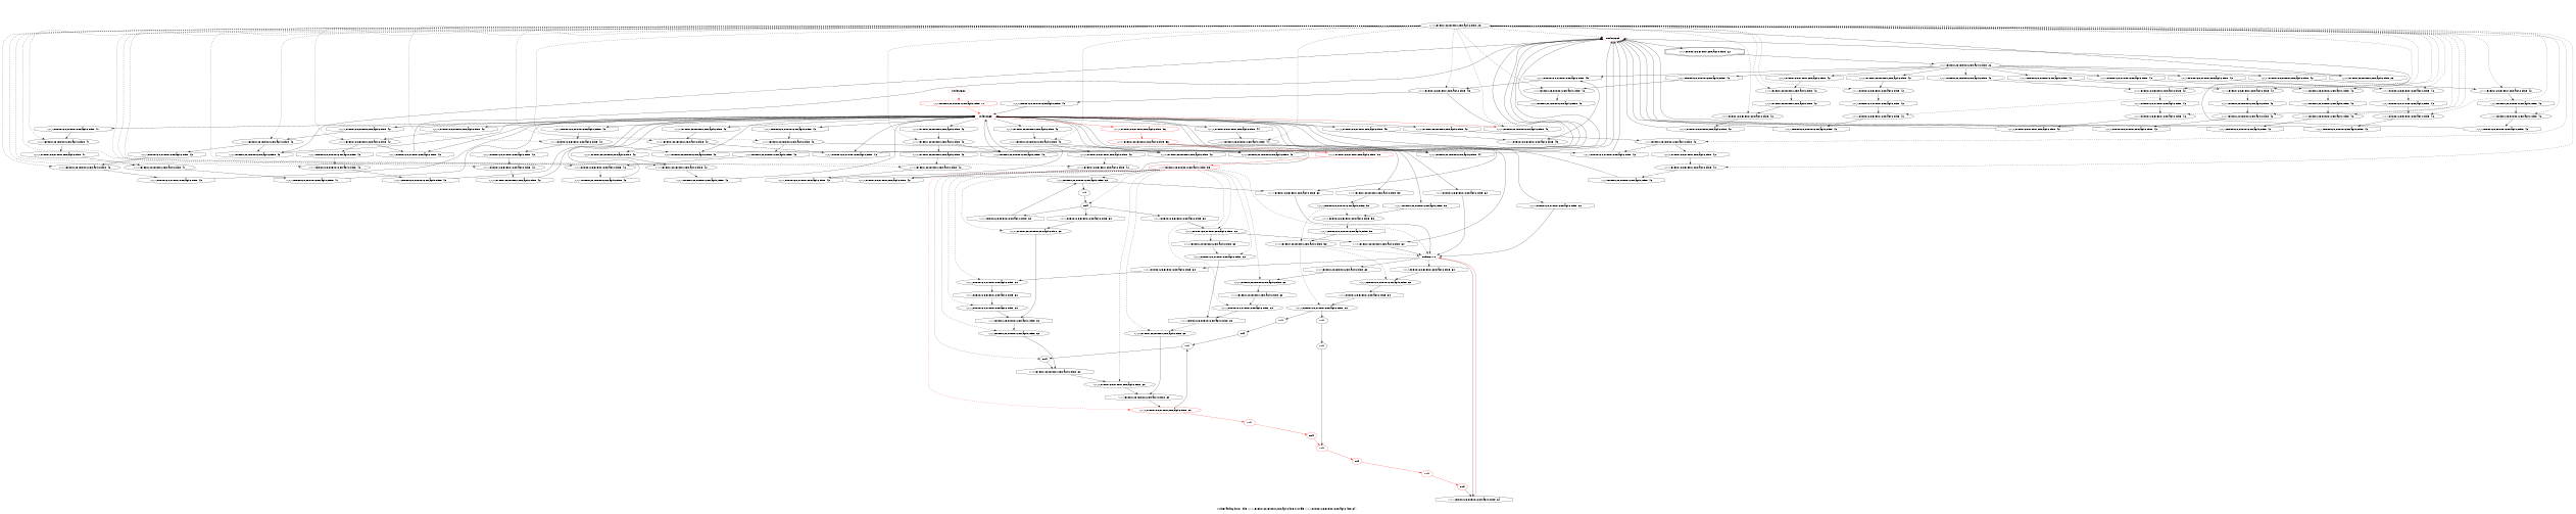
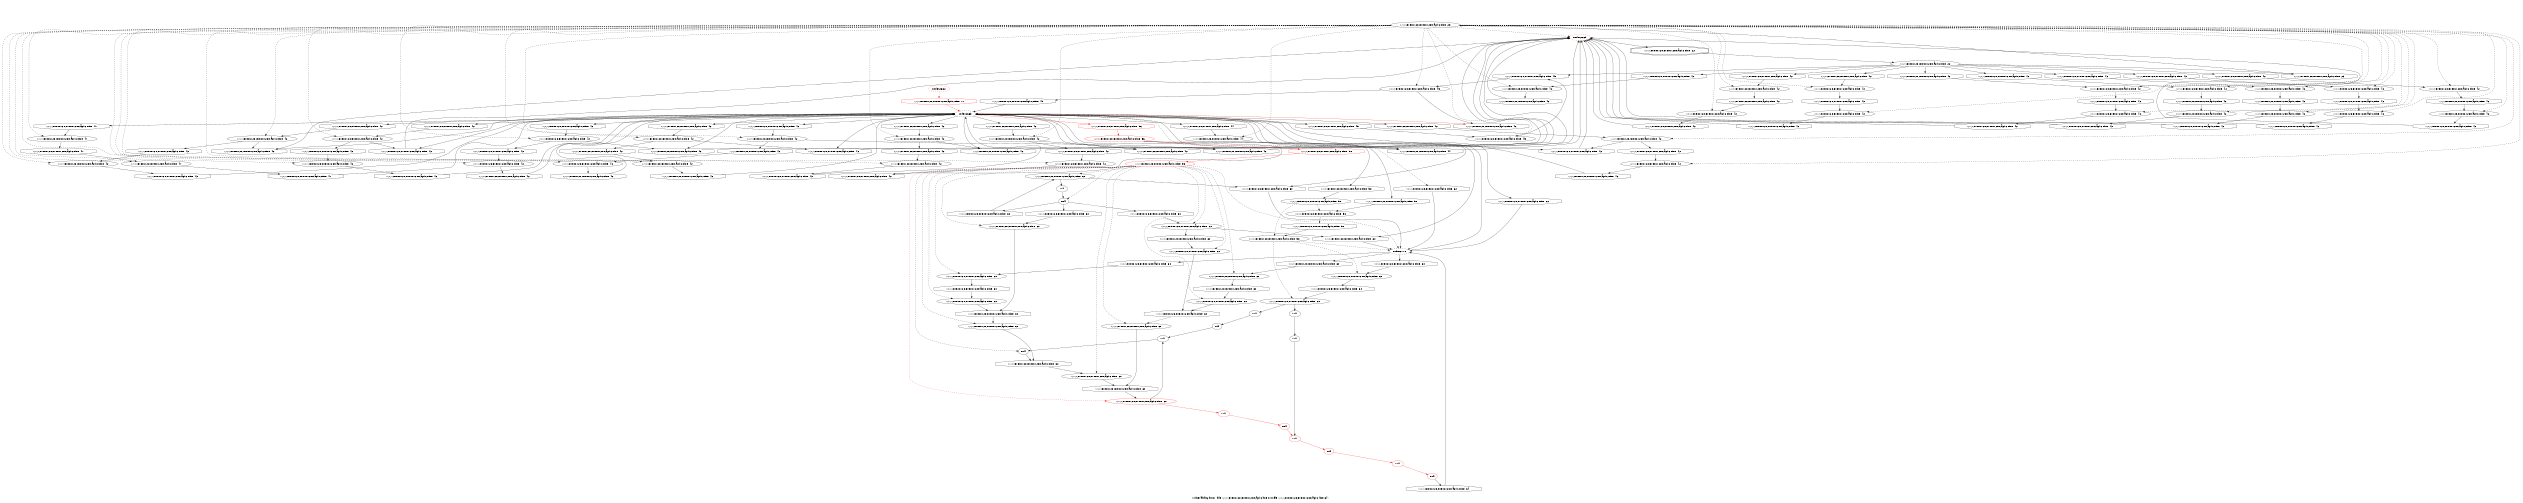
  digraph {
    label="Vulnerability from  'file ../../../Preon128/Preon128A/api.c line 8 to file ../../../Preon128/Preon128A/api.c line 64 ' "
    node [shape=octagon style=solid]
    n1 [label="../../../Preon128/Preon128A/api.c Line  23" shape=ellipse]
    node_2665 [color=red shape=ellipse style=dashed]
    n3 [label="../../../Preon128/Preon128A/api.c Line  42" shape=ellipse]
    n4 [label="../../../Preon128/Preon128A/api.c Line  42" shape=ellipse]
    n5 [label="../../../Preon128/Preon128A/api.c Line  42" shape=ellipse]
    n6 [label="../../../Preon128/Preon128A/api.c Line  42" shape=ellipse]
    n7 [label="../../../Preon128/Preon128A/api.c Line  42" shape=ellipse]
    n8 [label="../../../Preon128/Preon128A/api.c Line  42" shape=ellipse]
    n9 [label="../../../Preon128/Preon128A/api.c Line  42" shape=ellipse]
    n10 [label="../../../Preon128/Preon128A/api.c Line  42" shape=ellipse]
    n11 [label="../../../Preon128/Preon128A/api.c Line  42" shape=ellipse]
    n12 [label="../../../Preon128/Preon128A/api.c Line  42" shape=ellipse]
    n13 [label="../../../Preon128/Preon128A/api.c Line  47" shape=ellipse]
    n14 [label="../../../Preon128/Preon128A/api.c Line  42" shape=ellipse]
    n15 [label="../../../Preon128/Preon128A/api.c Line  42" shape=ellipse]
    n16 [label="../../../Preon128/Preon128A/api.c Line  42" shape=ellipse]
    n17 [label="../../../Preon128/Preon128A/api.c Line  42" shape=ellipse]
    n18 [label="../../../Preon128/Preon128A/api.c Line  42" shape=ellipse]
    n19 [label="../../../Preon128/Preon128A/api.c Line  47" shape=ellipse]
    n20 [label="../../../Preon128/Preon128A/api.c Line  42" shape=ellipse]
    n21 [label="../../../Preon128/Preon128A/api.c Line  42" shape=ellipse]
    n22 [label="../../../Preon128/Preon128A/api.c Line  42" shape=ellipse]
    n23 [label="../../../Preon128/Preon128A/api.c Line  42" shape=ellipse]
    n24 [label="../../../Preon128/Preon128A/api.c Line  42" shape=ellipse]
    n25 [label="../../../Preon128/Preon128A/api.c Line  42" shape=ellipse]
    n26 [label="../../../Preon128/Preon128A/api.c Line  45" shape=ellipse]
    n27 [label="../../../Preon128/Preon128A/api.c Line  42" shape=ellipse]
    n28 [label="../../../Preon128/Preon128A/api.c Line  42" shape=ellipse]
    n29 [label="../../../Preon128/Preon128A/api.c Line  42" shape=ellipse]
    n30 [label="../../../Preon128/Preon128A/api.c Line  42" shape=ellipse]
    n31 [label="../../../Preon128/Preon128A/api.c Line  42" shape=ellipse]
    n32 [label="../../../Preon128/Preon128A/api.c Line  42" shape=ellipse]
    n33 [label="../../../Preon128/Preon128A/api.c Line  42" shape=ellipse]
    n34 [label="../../../Preon128/Preon128A/api.c Line  42" shape=ellipse]
    n35 [label="../../../Preon128/Preon128A/api.c Line  42" shape=ellipse]
    n36 [label="../../../Preon128/Preon128A/api.c Line  42" shape=ellipse]
    n37 [label="../../../Preon128/Preon128A/api.c Line  44" shape=ellipse]
    n38 [label="../../../Preon128/Preon128A/api.c Line  45" shape=ellipse]
    n39 [label="../../../Preon128/Preon128A/api.c Line  22" shape=doubleoctagon]
    n40 [label="../../../Preon128/Preon128A/api.c Line  42"]
    n41 [label="../../../Preon128/Preon128A/api.c Line  42"]
    n42 [label="../../../Preon128/Preon128A/api.c Line  42"]
    n43 [label="../../../Preon128/Preon128A/api.c Line  42"]
    n44 [label="../../../Preon128/Preon128A/api.c Line  42"]
    n45 [label="../../../Preon128/Preon128A/api.c Line  42"]
    n46 [label="../../../Preon128/Preon128A/api.c Line  42"]
    n47 [label="../../../Preon128/Preon128A/api.c Line  42"]
    n48 [label="../../../Preon128/Preon128A/api.c Line  42"]
    n49 [label="../../../Preon128/Preon128A/api.c Line  42"]
    n50 [label="../../../Preon128/Preon128A/api.c Line  42"]
    n51 [label="../../../Preon128/Preon128A/api.c Line  42"]
    n52 [label="../../../Preon128/Preon128A/api.c Line  42"]
    n53 [label="../../../Preon128/Preon128A/api.c Line  47"]
    n54 [label="../../../Preon128/Preon128A/api.c Line  42"]
    n55 [label="../../../Preon128/Preon128A/api.c Line  42"]
    n56 [label="../../../Preon128/Preon128A/api.c Line  42"]
    n57 [label="../../../Preon128/Preon128A/api.c Line  42"]
    n58 [label="../../../Preon128/Preon128A/api.c Line  42"]
    n59 [label="../../../Preon128/Preon128A/api.c Line  42"]
    n60 [label="../../../Preon128/Preon128A/api.c Line  47"]
    n61 [label="../../../Preon128/Preon128A/api.c Line  42"]
    n62 [label="../../../Preon128/Preon128A/api.c Line  42"]
    n63 [label="../../../Preon128/Preon128A/api.c Line  42"]
    n64 [label="../../../Preon128/Preon128A/api.c Line  42"]
    n65 [label="../../../Preon128/Preon128A/api.c Line  42"]
    n66 [label="../../../Preon128/Preon128A/api.c Line  42"]
    n67 [label="../../../Preon128/Preon128A/api.c Line  42"]
    n68 [label="../../../Preon128/Preon128A/api.c Line  42"]
    n69 [label="../../../Preon128/Preon128A/api.c Line  45"]
    n70 [label="../../../Preon128/Preon128A/api.c Line  42"]
    n71 [label="../../../Preon128/Preon128A/api.c Line  42"]
    n72 [label="../../../Preon128/Preon128A/api.c Line  42"]
    n73 [label="../../../Preon128/Preon128A/api.c Line  42"]
    n74 [label="../../../Preon128/Preon128A/api.c Line  42"]
    n75 [label="../../../Preon128/Preon128A/api.c Line  42"]
    n76 [label="../../../Preon128/Preon128A/api.c Line  42"]
    n77 [label="../../../Preon128/Preon128A/api.c Line  42"]
    n78 [label="../../../Preon128/Preon128A/api.c Line  42"]
    n79 [label="../../../Preon128/Preon128A/api.c Line  42"]
    n80 [label="../../../Preon128/Preon128A/api.c Line  42"]
    n81 [label="../../../Preon128/Preon128A/api.c Line  42"]
    n82 [label="../../../Preon128/Preon128A/api.c Line  44"]
    n83 [label="../../../Preon128/Preon128A/api.c Line  46"]
    n84 [label="../../../Preon128/Preon128A/api.c Line  45"]
    n85 [label="../../../Preon128/Preon128A/api.c Line  22" shape=ellipse]
-   node_2663 [color=red shape=ellipse style=dashed]
+   node_2663 [color=black shape=ellipse style=dashed]
    n87 [label="../../../Preon128/Preon128A/api.c Line  42"]
    n88 [label="../../../Preon128/Preon128A/api.c Line  42"]
    n89 [label="../../../Preon128/Preon128A/api.c Line  42"]
    n90 [label="../../../Preon128/Preon128A/api.c Line  42"]
    n91 [label="../../../Preon128/Preon128A/api.c Line  42"]
    n92 [label="../../../Preon128/Preon128A/api.c Line  23"]
    n93 [label="../../../Preon128/Preon128A/api.c Line  42"]
    n94 [label="../../../Preon128/Preon128A/api.c Line  42"]
    n95 [label="../../../Preon128/Preon128A/api.c Line  42"]
    n96 [color=red label="../../../Preon128/Preon128A/api.c Line  11"]
    n97 [label="../../../Preon128/Preon128A/api.c Line  42"]
    n98 [label="../../../Preon128/Preon128A/api.c Line  42"]
    n99 [label="../../../Preon128/Preon128A/api.c Line  60"]
    n100 [label="../../../Preon128/Preon128A/api.c Line  42"]
    n101 [color=red label="../../../Preon128/Preon128A/api.c Line  56"]
    n102 [label="../../../Preon128/Preon128A/api.c Line  42"]
    n103 [label="../../../Preon128/Preon128A/api.c Line  44"]
    n104 [label="../../../Preon128/Preon128A/api.c Line  47"]
    n105 [label="../../../Preon128/Preon128A/api.c Line  60"]
    n106 [label="../../../Preon128/Preon128A/api.c Line  42"]
    n107 [label="../../../Preon128/Preon128A/api.c Line  60"]
    n108 [label="../../../Preon128/Preon128A/api.c Line  62"]
    n109 [label="../../../Preon128/Preon128A/api.c Line  45"]
    n110 [label="../../../Preon128/Preon128A/api.c Line  42"]
    n111 [label="../../../Preon128/Preon128A/api.c Line  42"]
    n112 [label="../../../Preon128/Preon128A/api.c Line  42"]
    node_2778 [shape=ellipse style=dashed]
    n114 [color=red label="../../../Preon128/Preon128A/api.c Line  56" shape=ellipse]
    n115 [label="../../../Preon128/Preon128A/api.c Line  64"]
    n116 [label="../../../Preon128/Preon128A/api.c Line  60"]
    n117 [label="../../../Preon128/Preon128A/api.c Line  60"]
    n118 [label="../../../Preon128/Preon128A/api.c Line  60"]
    n119 [label="../../../Preon128/Preon128A/api.c Line  58"]
    n120 [label="../../../Preon128/Preon128A/api.c Line  58"]
    n121 [color=red label="../../../Preon128/Preon128A/api.c Line  58"]
    node_2662 [color=red shape=ellipse style=dashed]
    n123 [color=red label=null]
    n124 [color=red label=null shape=ellipse]
    n125 [color=red label=null]
    n126 [color=red label=null shape=ellipse]
    n127 [label="../../../Preon128/Preon128A/api.c Line  58" shape=ellipse]
    n128 [label="../../../Preon128/Preon128A/api.c Line  58" shape=ellipse]
    n129 [label="../../../Preon128/Preon128A/api.c Line  58" shape=ellipse]
    n130 [label="../../../Preon128/Preon128A/api.c Line  60" shape=ellipse]
    n131 [label="../../../Preon128/Preon128A/api.c Line  60" shape=ellipse]
    n132 [label="../../../Preon128/Preon128A/api.c Line  58"]
    n133 [label=null]
    n134 [label=null]
    n135 [label="../../../Preon128/Preon128A/api.c Line  60"]
    n136 [label=null shape=ellipse]
    n137 [label="../../../Preon128/Preon128A/api.c Line  60" shape=ellipse]
    n138 [label="../../../Preon128/Preon128A/api.c Line  60" shape=ellipse]
    n139 [label=null shape=ellipse]
    n140 [color=red label=null shape=ellipse]
    n141 [color=red label=null]
    n142 [label="../../../Preon128/Preon128A/api.c Line  60"]
    n143 [label="../../../Preon128/Preon128A/api.c Line  60" shape=ellipse]
    n144 [label="../../../Preon128/Preon128A/api.c Line  60"]
    n145 [label="../../../Preon128/Preon128A/api.c Line  60" shape=ellipse]
    n146 [label="../../../Preon128/Preon128A/api.c Line  60" shape=ellipse]
    n147 [label="../../../Preon128/Preon128A/api.c Line  60"]
    n148 [color=red label="../../../Preon128/Preon128A/api.c Line  60" shape=ellipse]
    n149 [label=null]
    n150 [label="../../../Preon128/Preon128A/api.c Line  60"]
    n151 [label=null shape=ellipse]
    n152 [label="../../../Preon128/Preon128A/api.c Line  60" shape=ellipse]
    n153 [label=null]
    n154 [label=null shape=ellipse]
    n155 [label="../../../Preon128/Preon128A/api.c Line  60"]
    n156 [label="../../../Preon128/Preon128A/api.c Line  60"]
    n157 [label="../../../Preon128/Preon128A/api.c Line  60"]
    n158 [label="../../../Preon128/Preon128A/api.c Line  60" shape=ellipse]
    n159 [label="../../../Preon128/Preon128A/api.c Line  60"]
    n160 [color=red label="../../../Preon128/Preon128A/api.c Line  58" shape=ellipse]
    n161 [label="../../../Preon128/Preon128A/api.c Line  60" shape=ellipse]
    n162 [label="../../../Preon128/Preon128A/api.c Line  60" shape=ellipse]
    n163 [label="../../../Preon128/Preon128A/api.c Line  60" shape=ellipse]
    n164 [label="../../../Preon128/Preon128A/api.c Line  60" shape=ellipse]
    n165 [label="../../../Preon128/Preon128A/api.c Line  60"]
    n166 [label="../../../Preon128/Preon128A/api.c Line  60"]
    n1 -> node_2665 [style=dashed]
    n1 -> n3 [style=dashed]
    n1 -> n4 [style=dashed]
    n1 -> n5 [style=dashed]
    n1 -> n6 [style=dashed]
    n1 -> n7 [style=dashed]
    n1 -> n8 [style=dashed]
    n1 -> n9 [style=dashed]
    n1 -> n10 [style=dashed]
    n1 -> n11 [style=dashed]
    n1 -> n12 [style=dashed]
    n1 -> n13 [style=dashed]
    n1 -> n14 [style=dashed]
    n1 -> n15 [style=dashed]
    n1 -> n16 [style=dashed]
    n1 -> n17 [style=dashed]
    n1 -> n18 [style=dashed]
    n1 -> n19 [style=dashed]
    n1 -> n20 [style=dashed]
    n1 -> n21 [style=dashed]
    n1 -> n22 [style=dashed]
    n1 -> n23 [style=dashed]
    n1 -> n24 [style=dashed]
    n1 -> n25 [style=dashed]
    n1 -> n26 [style=dashed]
    n1 -> n27 [style=dashed]
    n1 -> n28 [style=dashed]
    n1 -> n29 [style=dashed]
    n1 -> n30 [style=dashed]
    n1 -> n31 [style=dashed]
    n1 -> n32 [style=dashed]
    n1 -> n33 [style=dashed]
    n1 -> n34 [style=dashed]
    n1 -> n35 [style=dashed]
    n1 -> n36 [style=dashed]
    n1 -> n37 [style=dashed]
    n1 -> n38 [style=dashed]
    node_2665 -> n39
    n3 -> n40
    n4 -> n41
    n4 -> n42
    n5 -> n43
    n6 -> n44
    n7 -> n45
    n8 -> n46
    n9 -> n47
    n10 -> n48
    n11 -> n49
    n11 -> n50
    n12 -> n51
    n12 -> n52
    n13 -> n53
    n14 -> n54
    n15 -> n55
    n16 -> n56
    n16 -> n57
    n17 -> n58
    n18 -> n59
    n19 -> n60
    n20 -> n61
    n20 -> n62
    n21 -> n63
    n22 -> n64
    n22 -> n65
    n23 -> n66
    n24 -> n67
    n25 -> n68
    n26 -> n69
    n27 -> n70
    n28 -> n71
    n29 -> n72
    n30 -> n73
    n30 -> n74
    n31 -> n75
    n31 -> n76
    n32 -> n77
    n33 -> n78
    n34 -> n79
    n35 -> n80
    n36 -> n81
    n37 -> n82
    n38 -> n83
    n38 -> n84
    n39 -> n85
    n40 -> node_2665
    n41 -> node_2665
    n42 -> n6
    n43 -> n17
    n44 -> node_2663
    n45 -> node_2665
    n46 -> n7
    n47 -> n10
    n48 -> node_2665
    n49 -> node_2665
    n50 -> n33
    n51 -> node_2665
    n52 -> n15
    n53 -> node_2663
    n54 -> n3
    n55 -> node_2663
    n56 -> node_2665
    n57 -> n21
    n58 -> node_2665
    n59 -> n23
    n60 -> n13
    n61 -> node_2665
    n62 -> n24
    n63 -> node_2663
    n64 -> node_2665
    n65 -> n25
    n66 -> node_2665
    n67 -> node_2663
    n68 -> node_2663
    n69 -> n38
    n70 -> n28
    n71 -> node_2665
    n72 -> node_2663
    n73 -> node_2665
    n74 -> n32
    n75 -> node_2665
    n76 -> n29
    n77 -> node_2663
    n78 -> node_2663
    n79 -> n36
    n80 -> node_2665
    n81 -> node_2665
    n82 -> node_2665
    n84 -> node_2663
    n85 -> n69
    n85 -> n87
    n85 -> n88
    n85 -> n89
    n85 -> n90
    n85 -> n91
    n85 -> n92
    n85 -> n93
    n85 -> n94
    n85 -> n95
    node_2663 -> n41
    node_2663 -> n49
    node_2663 -> n51
    node_2663 -> n56
    node_2663 -> n61
    node_2663 -> n64
    node_2663 -> n73
    node_2663 -> n75
    node_2663 -> n82
    node_2663 -> n83 [color=red]
    node_2663 -> n97
    node_2663 -> n98
    node_2663 -> n99
    node_2663 -> n100
    node_2663 -> n101 [color=red]
    node_2663 -> n102
    node_2663 -> n103
    node_2663 -> n104
    node_2663 -> n105
    node_2663 -> n106
    node_2663 -> n107
-   node_2663 -> n108
+   node_2663 -> n108 [style=dashed]
    node_2663 -> n109
    node_2663 -> n110
    node_2663 -> n111
    node_2663 -> n112
    n87 -> n34
    n88 -> n5
    n89 -> n9
    n90 -> n18
    n91 -> n14
    n92 -> n1
    n93 -> n27
    n94 -> n8
    n95 -> n35
    n96 -> node_2663 [color=red]
    n97 -> n4
    n98 -> n12
    n99 -> node_2778
    n100 -> n11
    n101 -> n114 [color=red]
    n102 -> n16
    n103 -> n37
    n104 -> n19
    n105 -> node_2778
    n106 -> n22
    n107 -> node_2778
    n108 -> node_2778
    n109 -> n26
    n110 -> n31
    n111 -> n30
    n112 -> n20
-   node_2778 -> n115
+   node_2778 -> node_2663
    node_2778 -> n116
    node_2778 -> n117
    node_2778 -> n118
    n114 -> n119
    n114 -> n120
    n114 -> n121 [color=red]
-   n115 -> node_2778 [color=red]
+   n115 -> node_2778
    n116 -> n137
    n117 -> n138
    n118 -> n131
    n119 -> n127
    n120 -> n129
    n121 -> n160 [color=red]
    node_2662 -> n96 [color=red style=dashed]
    n123 -> n124 [color=red]
    n124 -> n125 [color=red]
    n125 -> n126 [color=red]
    n126 -> n115
    n127 -> n128 [style=dashed]
    n127 -> n129 [style=dashed]
    n128 -> node_2778 [style=dashed]
    n128 -> n130 [style=dashed]
    n128 -> n131 [style=dashed]
    n129 -> n132
    n130 -> n133
    n130 -> n134
    n131 -> n135
    n132 -> n128
    n133 -> n136
    n134 -> n139
    n135 -> n130
    n136 -> n123
    n137 -> n157
    n138 -> n166
    n139 -> n149
    n140 -> n123 [color=red]
    n141 -> n140 [color=red]
    n142 -> n143
    n143 -> n107
    n143 -> n144
    n144 -> n145
    n145 -> n159
    n146 -> n147
    n147 -> n148
    n148 -> n141 [color=red]
    n148 -> n149
    n149 -> n151
    n150 -> n146
    n151 -> n150
    n152 -> n99
    n152 -> n153
    n153 -> n154
    n154 -> n142
    n154 -> n155
    n154 -> n156
    n155 -> n164
    n156 -> n152
    n157 -> n158
    n158 -> n159
    n159 -> n161
    n160 -> node_2778 [style=dashed]
    n160 -> n137 [style=dashed]
    n160 -> n138 [style=dashed]
    n160 -> n143 [style=dashed]
    n160 -> n145 [style=dashed]
    n160 -> n146 [style=dashed]
    n160 -> n148 [color=red style=dashed]
    n160 -> n151 [style=dashed]
    n160 -> n152 [style=dashed]
    n160 -> n154 [style=dashed]
    n160 -> n158 [style=dashed]
    n160 -> n161 [style=dashed]
    n160 -> n162 [style=dashed]
    n160 -> n163 [style=dashed]
    n160 -> n164 [style=dashed]
    n161 -> n147
    n162 -> n150
    n163 -> n165
    n164 -> n165
    n165 -> n162
    n166 -> n163
  }
